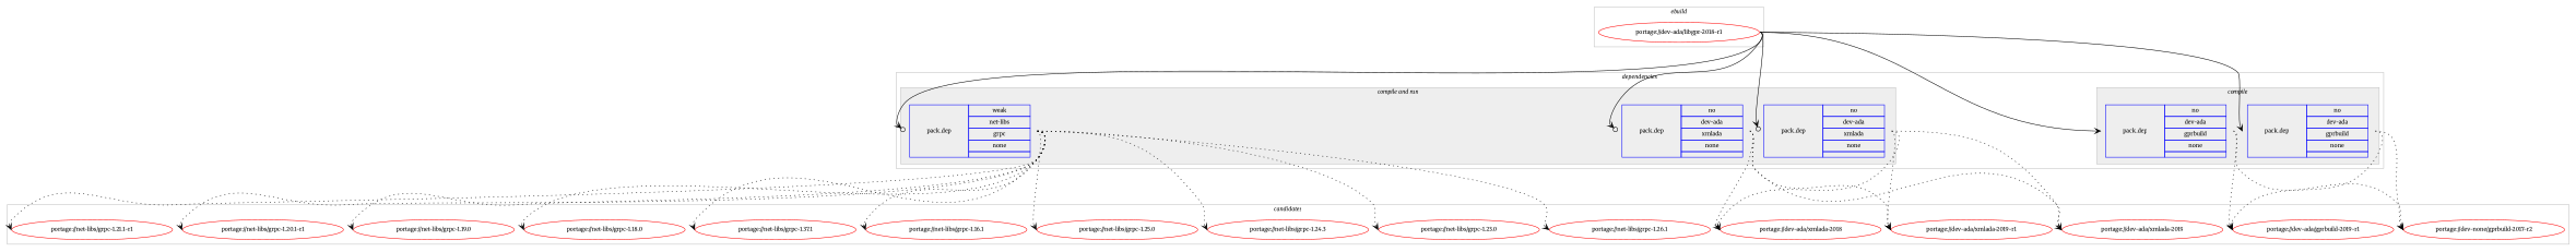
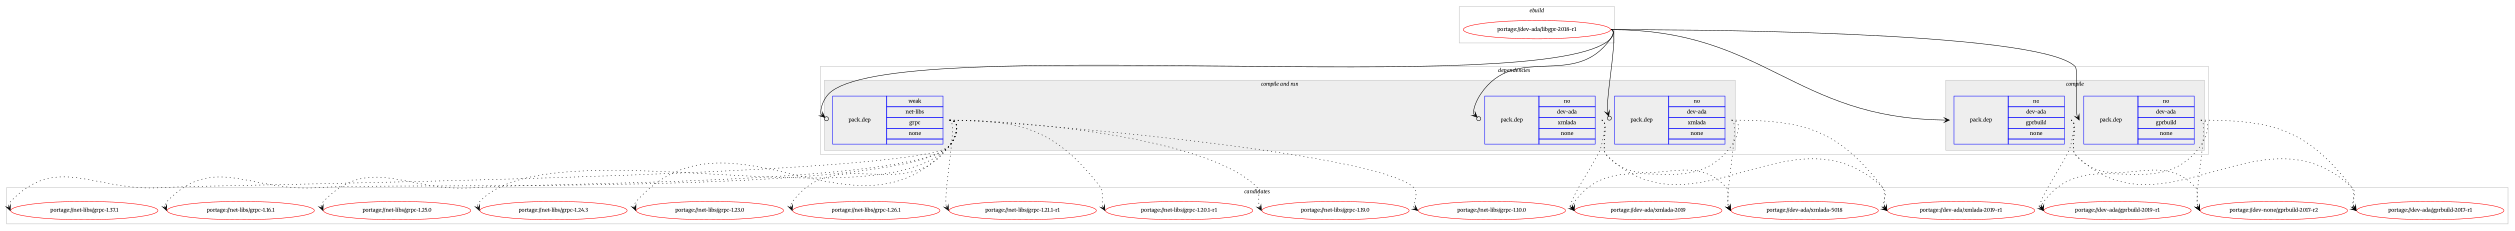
  digraph {
    compound=true
    concentrate=true
    fontname=Merriweather
    fontsize=10
    newrank=true
    rankdir=TB
    ranksep=1.5
    node [color=red fontname=Merriweather fontsize=10]
    edge [arrowhead=vee fontname=Merriweather headport=w style=dotted tailport=e weight=100]
    n1 [color=blue label=<<TABLE BORDER="0" CELLBORDER="1" CELLSPACING="0" CELLPADDING="4" WIDTH="220"><TR><TD ROWSPAN="6" CELLPADDING="30">pack_dep</TD></TR><TR><TD WIDTH="110">no</TD></TR><TR><TD>dev-ada</TD></TR><TR><TD>gprbuild</TD></TR><TR><TD>none</TD></TR><TR><TD></TD></TR></TABLE>> shape=none]
    n2 [color=blue label=<<TABLE BORDER="0" CELLBORDER="1" CELLSPACING="0" CELLPADDING="4" WIDTH="220"><TR><TD ROWSPAN="6" CELLPADDING="30">pack_dep</TD></TR><TR><TD WIDTH="110">no</TD></TR><TR><TD>dev-ada</TD></TR><TR><TD>gprbuild</TD></TR><TR><TD>none</TD></TR><TR><TD></TD></TR></TABLE>> shape=none]
    n3 [color=blue label=<<TABLE BORDER="0" CELLBORDER="1" CELLSPACING="0" CELLPADDING="4" WIDTH="220"><TR><TD ROWSPAN="6" CELLPADDING="30">pack_dep</TD></TR><TR><TD WIDTH="110">no</TD></TR><TR><TD>dev-ada</TD></TR><TR><TD>xmlada</TD></TR><TR><TD>none</TD></TR><TR><TD></TD></TR></TABLE>> shape=none]
    n4 [color=blue label=<<TABLE BORDER="0" CELLBORDER="1" CELLSPACING="0" CELLPADDING="4" WIDTH="220"><TR><TD ROWSPAN="6" CELLPADDING="30">pack_dep</TD></TR><TR><TD WIDTH="110">no</TD></TR><TR><TD>dev-ada</TD></TR><TR><TD>xmlada</TD></TR><TR><TD>none</TD></TR><TR><TD></TD></TR></TABLE>> shape=none]
    n5 [color=blue label=<<TABLE BORDER="0" CELLBORDER="1" CELLSPACING="0" CELLPADDING="4" WIDTH="220"><TR><TD ROWSPAN="6" CELLPADDING="30">pack_dep</TD></TR><TR><TD WIDTH="110">weak</TD></TR><TR><TD>net-libs</TD></TR><TR><TD>grpc</TD></TR><TR><TD>none</TD></TR><TR><TD></TD></TR></TABLE>> shape=none]
    n6 [label="portage://dev-ada/libgpr-2018-r1" width=4]
+   n7 [label="portage://dev-ada/gprbuild-2017-r1" width=4]
    n8 [label="portage://dev-none/gprbuild-2017-r2" width=4]
    n9 [label="portage://dev-ada/gprbuild-2019-r1" width=4]
-   n10 [label="portage://dev-ada/xmlada-2018" width=4]
+   n10 [label="portage://dev-ada/xmlada-5018" width=4]
    n11 [label="portage://dev-ada/xmlada-2019" width=4]
    n12 [label="portage://dev-ada/xmlada-2019-r1" width=4]
    n13 [label="portage://net-libs/grpc-1.16.1" width=4]
    n14 [label="portage://net-libs/grpc-1.37.1" width=4]
-   n15 [label="portage://net-libs/grpc-1.18.0" width=4]
+   n15 [label="portage://net-libs/grpc-1.10.0" width=4]
    n16 [label="portage://net-libs/grpc-1.19.0" width=4]
    n17 [label="portage://net-libs/grpc-1.20.1-r1" width=4]
    n18 [label="portage://net-libs/grpc-1.21.1-r1" width=4]
    n19 [label="portage://net-libs/grpc-1.26.1" width=4]
    n20 [label="portage://net-libs/grpc-1.23.0" width=4]
    n21 [label="portage://net-libs/grpc-1.24.3" width=4]
    n22 [label="portage://net-libs/grpc-1.25.0" width=4]
    subgraph cluster_1 {
      color=gray
      label=<<i>dependencies</i>>
      subgraph cluster_2 {
        color=gray
        fillcolor="#eeeeee"
        label=<<i>compile</i>>
        style=filled
        subgraph sub_3 {
          color=gray
          fillcolor="#eeeeee"
          label=<<i>compile</i>>
          style=filled
          n1
        }
        subgraph sub_4 {
          color=gray
          fillcolor="#eeeeee"
          label=<<i>compile</i>>
          style=filled
          n2
        }
      }
      subgraph cluster_5 {
        color=gray
        fillcolor="#eeeeee"
        label=<<i>compile and run</i>>
        style=filled
        subgraph sub_6 {
          color=gray
          fillcolor="#eeeeee"
          label=<<i>compile and run</i>>
          style=filled
          n3
        }
        subgraph sub_7 {
          color=gray
          fillcolor="#eeeeee"
          label=<<i>compile and run</i>>
          style=filled
          n4
        }
        subgraph sub_8 {
          color=gray
          fillcolor="#eeeeee"
          label=<<i>compile and run</i>>
          style=filled
          n5
        }
      }
      subgraph cluster_9 {
        color=gray
        fillcolor="#eeeeee"
        label=<<i>run</i>>
        style=filled
      }
    }
    subgraph cluster_10 {
      color=gray
      label=<<i>ebuild</i>>
      rank=same
      n6
    }
    subgraph cluster_11 {
      color=gray
      label=<<i>candidates</i>>
      rank=same
      subgraph sub_12 {
        color=black
        label=<<i>candidates</i>>
        nodesep=1
        rank=same
+       n7
        n8
        n9
      }
      subgraph sub_13 {
        color=black
        label=<<i>candidates</i>>
        nodesep=1
        rank=same
+       n7
        n8
        n9
      }
      subgraph sub_14 {
        color=black
        label=<<i>candidates</i>>
        nodesep=1
        rank=same
        n10
        n11
        n12
      }
      subgraph sub_15 {
        color=black
        label=<<i>candidates</i>>
        nodesep=1
        rank=same
        n10
        n11
        n12
      }
      subgraph sub_16 {
        color=black
        label=<<i>candidates</i>>
        nodesep=1
        rank=same
        n13
        n14
        n15
        n16
        n17
        n18
        n19
        n20
        n21
        n22
      }
    }
+   n1 -> n7
    n1 -> n8
    n1 -> n9
+   n2 -> n7
    n2 -> n8
    n2 -> n9
    n3 -> n10
    n3 -> n11
    n3 -> n12
    n4 -> n10
    n4 -> n11
    n4 -> n12
    n5 -> n13
    n5 -> n14
    n5 -> n15
    n5 -> n16
    n5 -> n17
    n5 -> n18
    n5 -> n19
    n5 -> n20
    n5 -> n21
    n5 -> n22
    n6 -> n1 [style=solid weight=20]
    n6 -> n2 [style=solid weight=20]
    n6 -> n3 [arrowhead=odotvee style=solid weight=20]
    n6 -> n4 [arrowhead=odotvee style=solid weight=20]
    n6 -> n5 [arrowhead=odotvee style=solid weight=20]
  }
